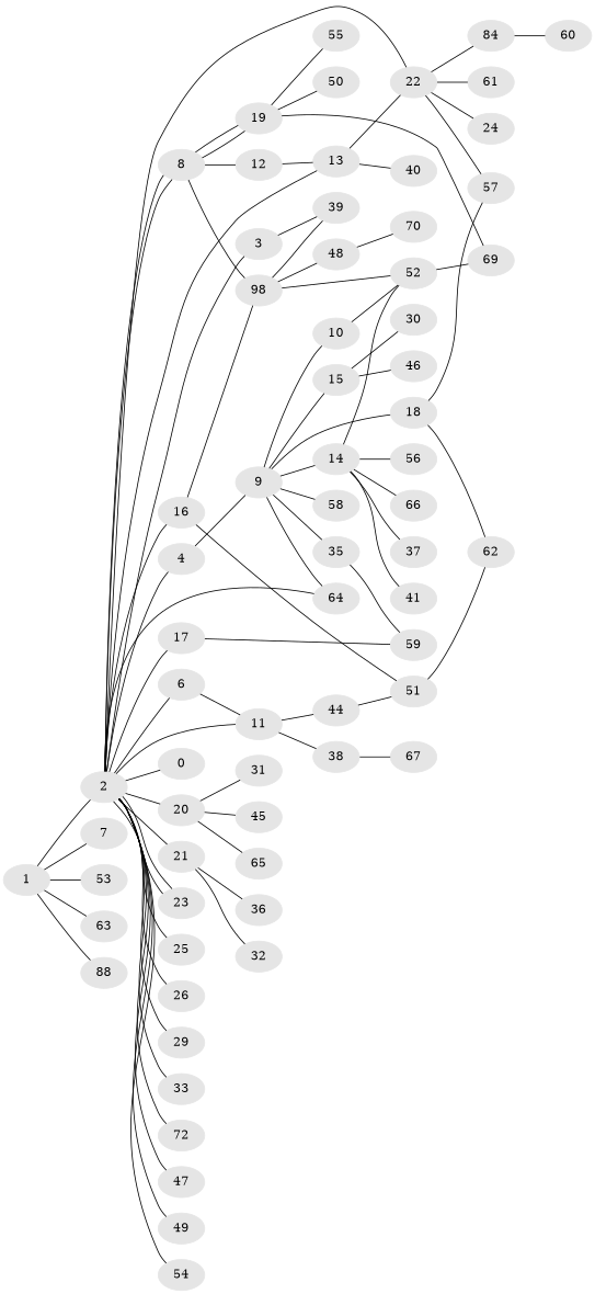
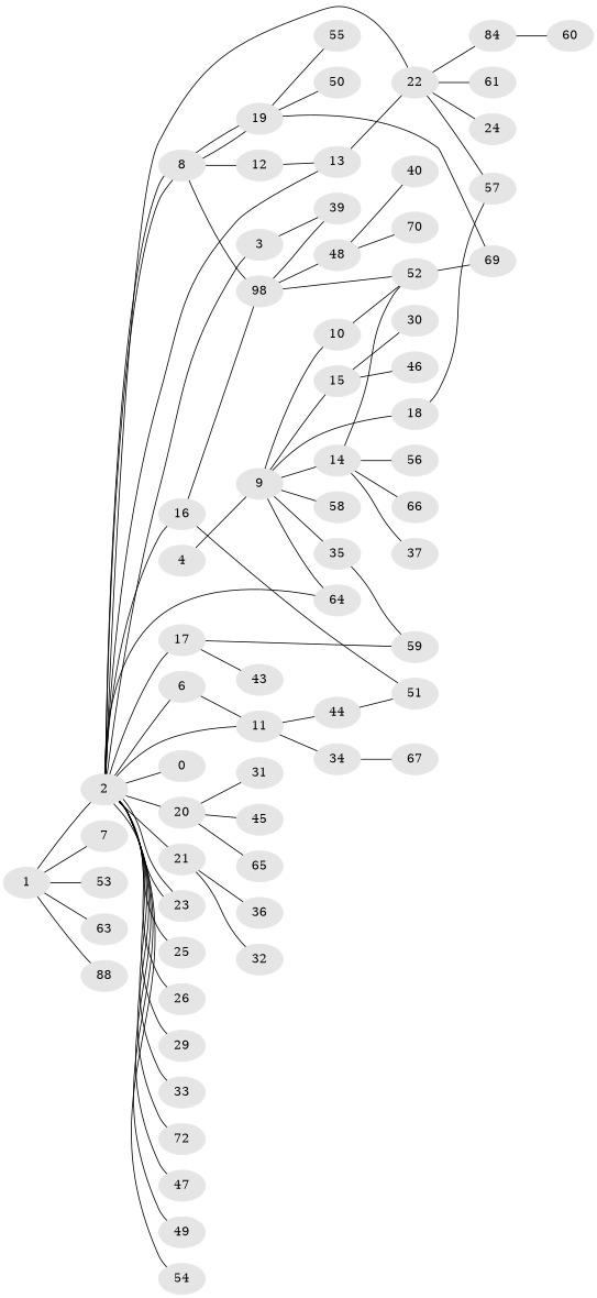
  graph {
    rankdir=LR
    node [color=gray90 style=filled]
    1
    2
    7
    53
    63
    n6 [label=88]
    3
    4
    n9 [label=0]
    6
    8
    11
    13
    16
    17
    20
    21
    22
    23
    25
    26
    29
    33
    n24 [label=72]
    47
    49
    54
    64
    39
    9
    12
    19
    n33 [label=98]
-   38
+   38 [label=34]
    44
    40
    51
+   43
    59
    31
    45
    65
    32
    36
    57
    24
    n47 [label=84]
    61
    10
    14
    15
    18
    35
    58
    69
    50
    55
    52
    48
    37
-   41
    56
    66
    30
    46
-   62
    67
    60
    70
    1 -- 2
    1 -- 7
    1 -- 53
    1 -- 63
    1 -- n6
    2 -- 3
-   2 -- 4
    2 -- n9
    2 -- 6
    2 -- 8
    2 -- 8
    2 -- 11
    2 -- 13
    2 -- 16
    2 -- 17
    2 -- 20
    2 -- 21
    2 -- 22
    2 -- 23
    2 -- 23
    2 -- 25
    2 -- 26
    2 -- 29
    2 -- 33
    2 -- n24
    2 -- 47
    2 -- 49
    2 -- 54
    2 -- 64
    3 -- 39
    4 -- 9
    6 -- 11
    8 -- 12
    8 -- 19
    8 -- 19
    8 -- n33
    11 -- 38
    11 -- 44
    13 -- 22
-   13 -- 40
+   48 -- 40
    16 -- n33
    16 -- 51
+   17 -- 43
    17 -- 59
    20 -- 31
    20 -- 45
    20 -- 65
    21 -- 32
    21 -- 36
    22 -- 57
    22 -- 24
    22 -- n47
    22 -- 61
    9 -- 64
    9 -- 10
    9 -- 14
    9 -- 15
    9 -- 18
    9 -- 35
    9 -- 58
    12 -- 13
    19 -- 69
    19 -- 50
    19 -- 55
    n33 -- 39
    n33 -- 52
    n33 -- 48
    38 -- 67
    44 -- 51
-   51 -- 62
    n47 -- 60
    10 -- 52
    14 -- 52
    14 -- 37
-   14 -- 41
    14 -- 56
    14 -- 66
    15 -- 30
    15 -- 46
    18 -- 57
-   18 -- 62
    35 -- 59
    52 -- 69
    48 -- 70
  }
